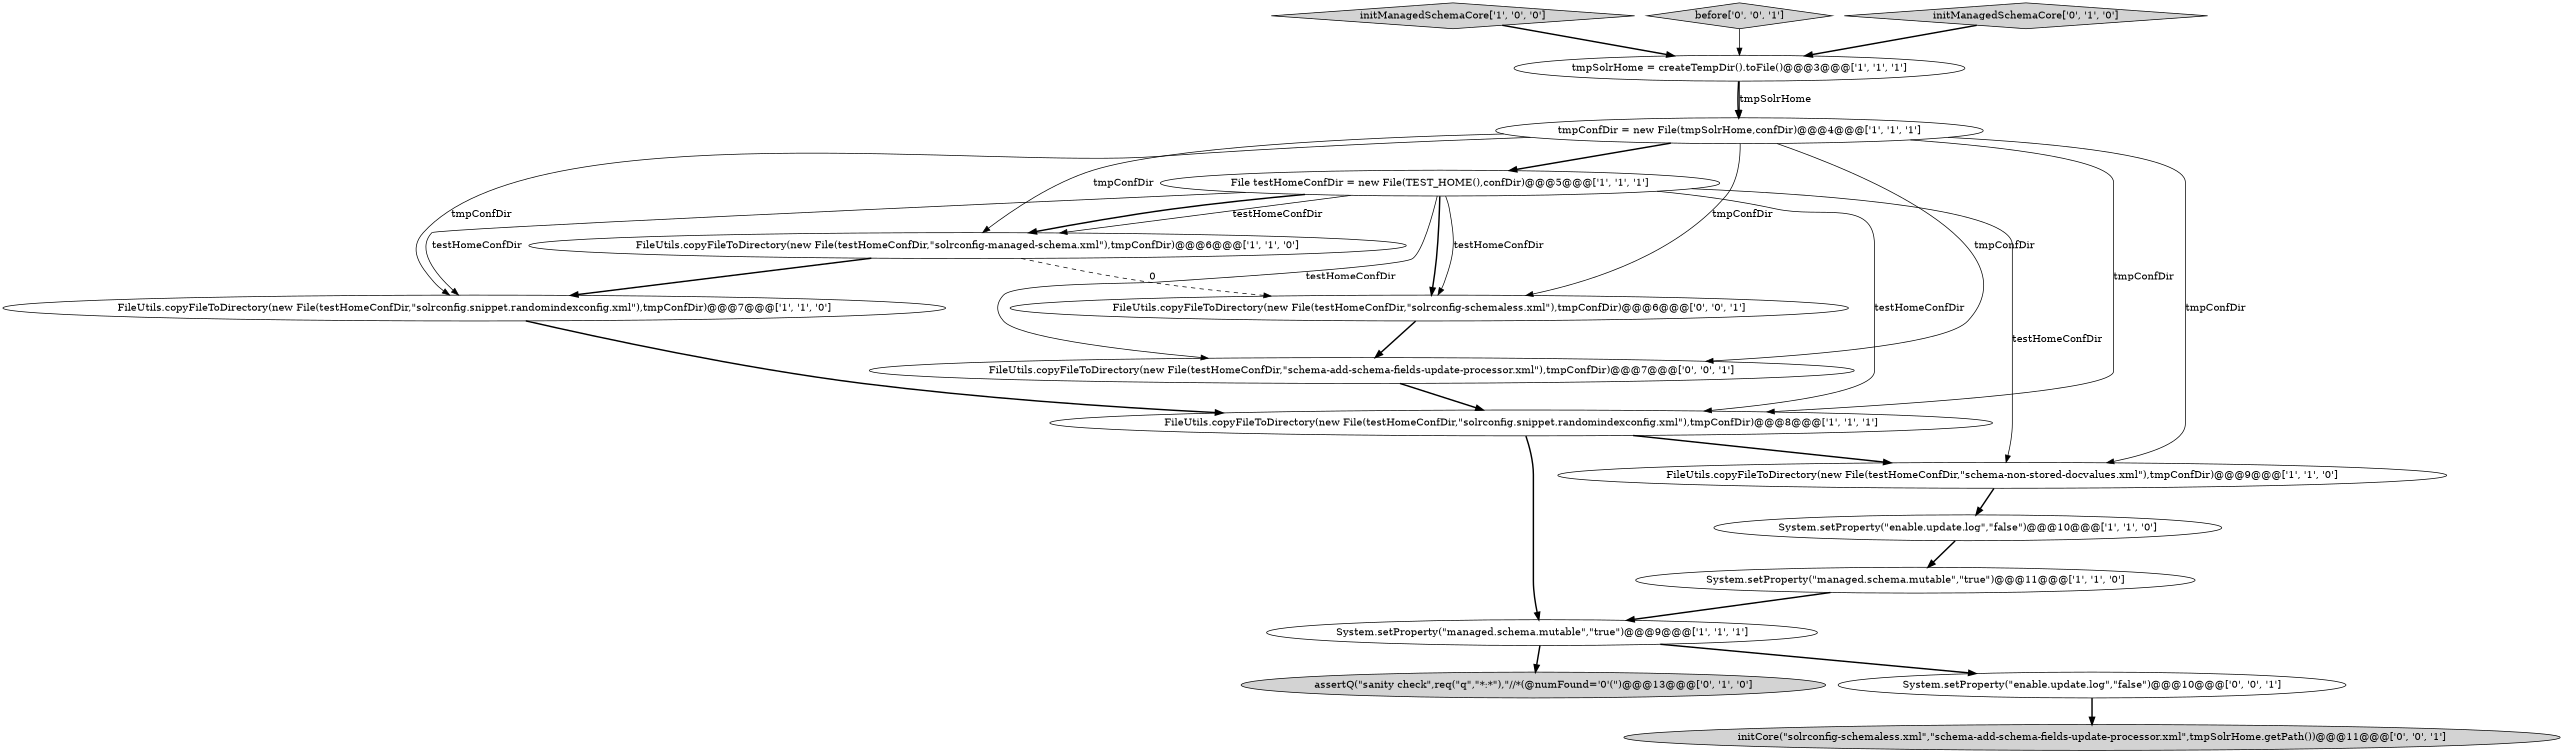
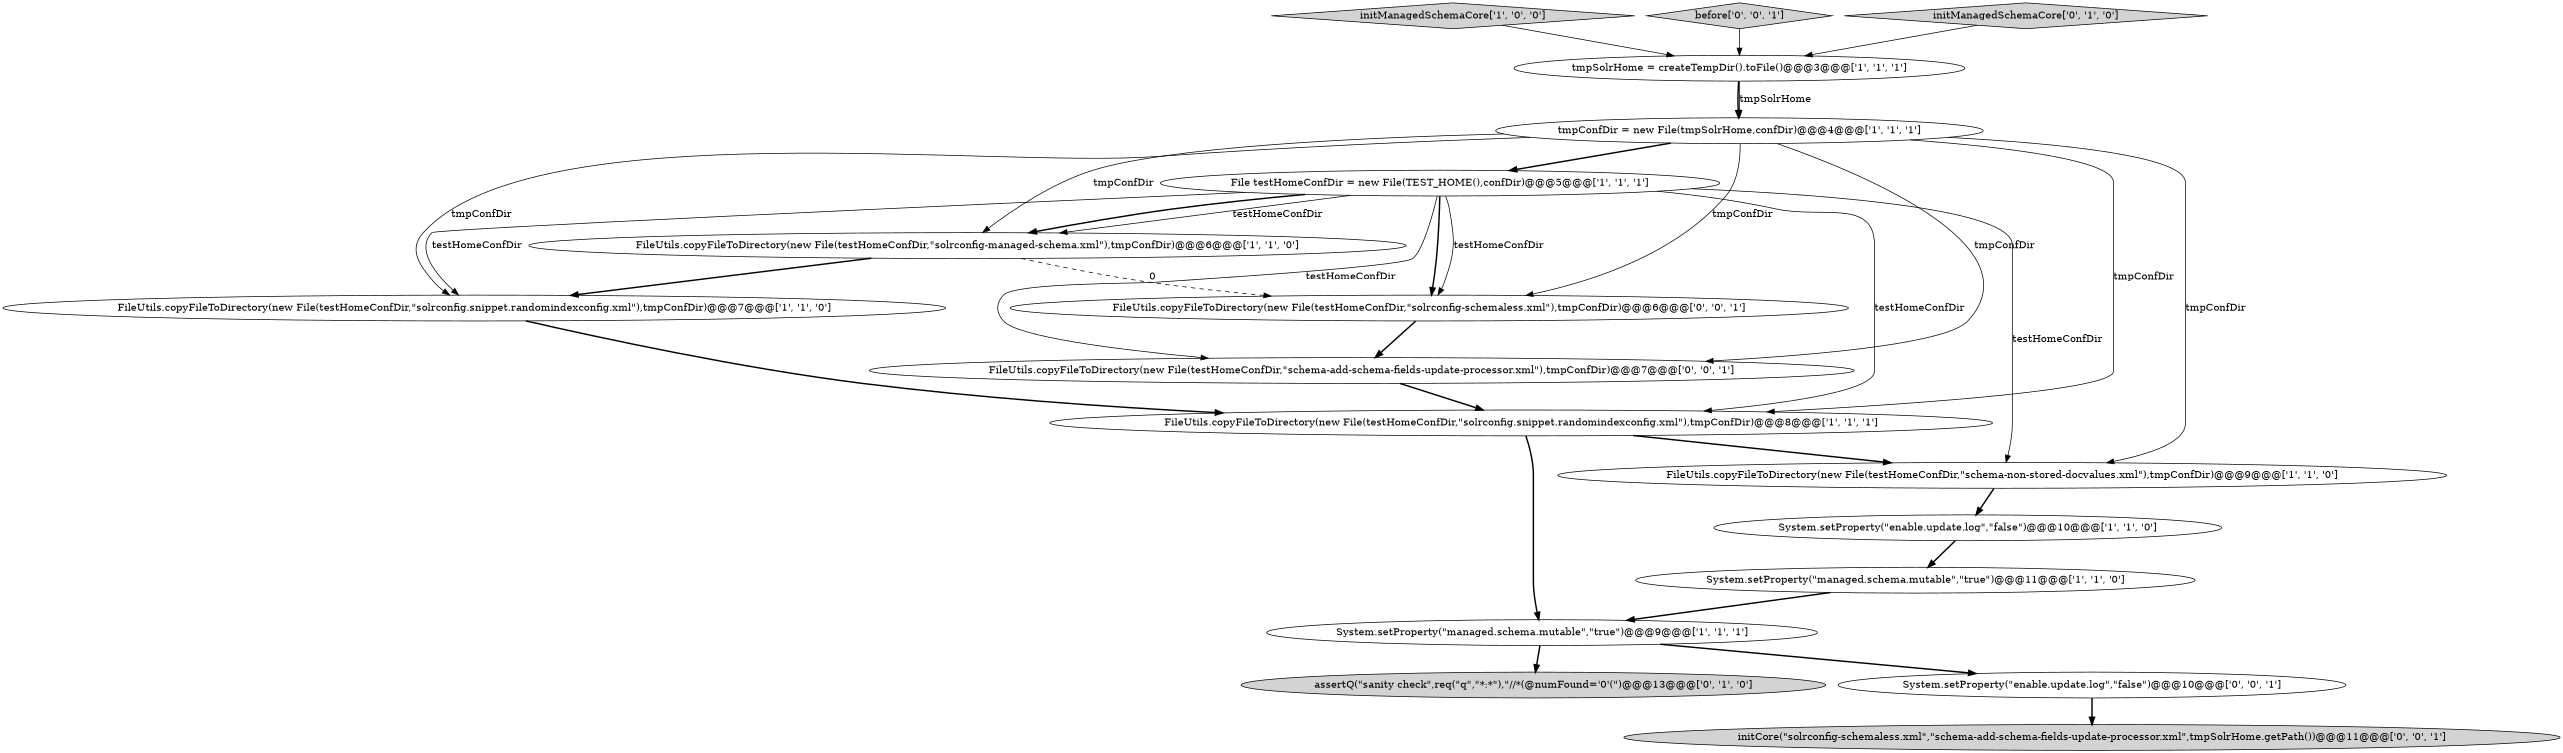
  digraph {
    node [fillcolor=white shape=ellipse style=filled]
    edge [style=bold]
    n1 [label="System.setProperty(\"managed.schema.mutable\",\"true\")@@@11@@@['1', '1', '0']"]
    n2 [label="System.setProperty(\"managed.schema.mutable\",\"true\")@@@9@@@['1', '1', '1']"]
    n3 [fillcolor=lightgray label="assertQ(\"sanity check\",req(\"q\",\"*:*\"),\"//*(@numFound='0'(\")@@@13@@@['0', '1', '0']"]
    n4 [label="System.setProperty(\"enable.update.log\",\"false\")@@@10@@@['0', '0', '1']"]
    n5 [label="FileUtils.copyFileToDirectory(new File(testHomeConfDir,\"schema-non-stored-docvalues.xml\"),tmpConfDir)@@@9@@@['1', '1', '0']"]
    n6 [label="System.setProperty(\"enable.update.log\",\"false\")@@@10@@@['1', '1', '0']"]
    n7 [label="FileUtils.copyFileToDirectory(new File(testHomeConfDir,\"solrconfig-managed-schema.xml\"),tmpConfDir)@@@6@@@['1', '1', '0']"]
    n8 [label="FileUtils.copyFileToDirectory(new File(testHomeConfDir,\"solrconfig.snippet.randomindexconfig.xml\"),tmpConfDir)@@@7@@@['1', '1', '0']"]
    n9 [label="FileUtils.copyFileToDirectory(new File(testHomeConfDir,\"solrconfig-schemaless.xml\"),tmpConfDir)@@@6@@@['0', '0', '1']"]
    n10 [label="FileUtils.copyFileToDirectory(new File(testHomeConfDir,\"solrconfig.snippet.randomindexconfig.xml\"),tmpConfDir)@@@8@@@['1', '1', '1']"]
    n11 [label="FileUtils.copyFileToDirectory(new File(testHomeConfDir,\"schema-add-schema-fields-update-processor.xml\"),tmpConfDir)@@@7@@@['0', '0', '1']"]
    n12 [label="File testHomeConfDir = new File(TEST_HOME(),confDir)@@@5@@@['1', '1', '1']"]
    n13 [fillcolor=lightgray label="initCore(\"solrconfig-schemaless.xml\",\"schema-add-schema-fields-update-processor.xml\",tmpSolrHome.getPath())@@@11@@@['0', '0', '1']"]
    n14 [fillcolor=lightgray label="initManagedSchemaCore['1', '0', '0']" shape=diamond]
    n15 [label="tmpSolrHome = createTempDir().toFile()@@@3@@@['1', '1', '1']"]
    n16 [label="tmpConfDir = new File(tmpSolrHome,confDir)@@@4@@@['1', '1', '1']"]
    n17 [fillcolor=lightgray label="before['0', '0', '1']" shape=diamond]
    n18 [fillcolor=lightgray label="initManagedSchemaCore['0', '1', '0']" shape=diamond]
    n1 -> n2
    n2 -> n3
    n2 -> n4
    n4 -> n13
    n5 -> n6
    n6 -> n1
    n7 -> n8
    n7 -> n9 [label=0 style=dashed]
    n8 -> n10
    n9 -> n11
    n10 -> n2
    n10 -> n5
    n11 -> n10
    n12 -> n5 [label=testHomeConfDir style=solid]
    n12 -> n7 [label=testHomeConfDir style=solid]
    n12 -> n7
    n12 -> n8 [label=testHomeConfDir style=solid]
    n12 -> n9
    n12 -> n9 [label=testHomeConfDir style=solid]
    n12 -> n10 [label=testHomeConfDir style=solid]
    n12 -> n11 [label=testHomeConfDir style=solid]
-   n14 -> n15
+   n14 -> n15 [style=solid]
    n15 -> n16
    n15 -> n16 [label=tmpSolrHome style=solid]
    n16 -> n5 [label=tmpConfDir style=solid]
    n16 -> n7 [label=tmpConfDir style=solid]
    n16 -> n8 [label=tmpConfDir style=solid]
    n16 -> n9 [label=tmpConfDir style=solid]
    n16 -> n10 [label=tmpConfDir style=solid]
    n16 -> n11 [label=tmpConfDir style=solid]
    n16 -> n12
    n17 -> n15 [style=solid]
-   n18 -> n15
+   n18 -> n15 [style=solid]
  }
